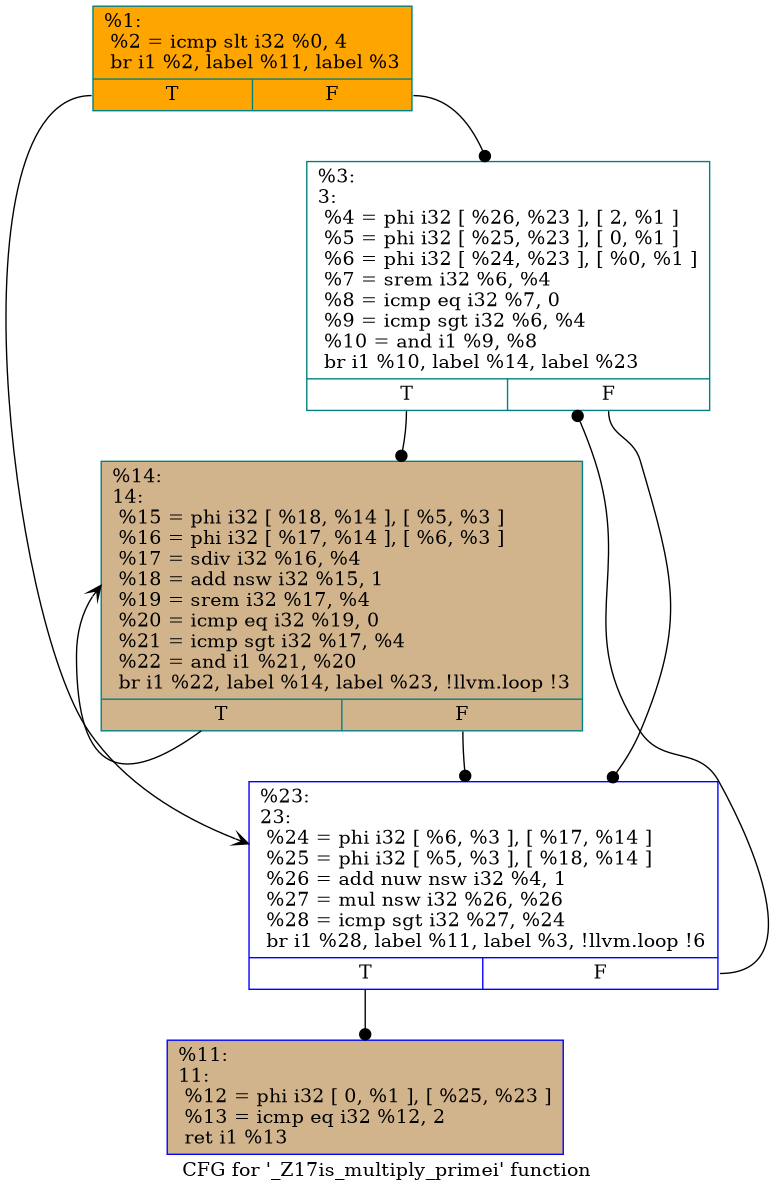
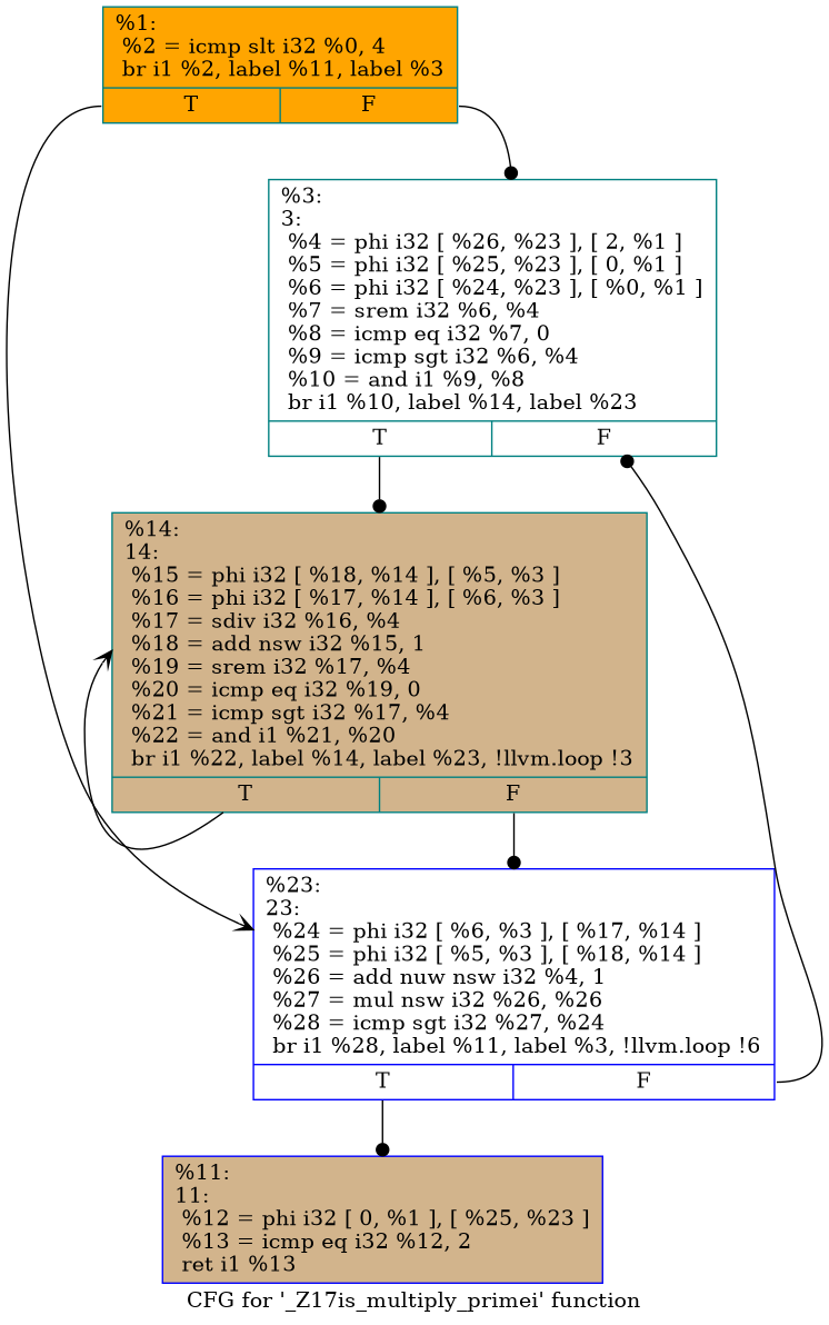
  digraph {
    label="CFG for '_Z17is_multiply_primei' function"
    node [color=teal fillcolor=white shape=record style=filled]
    edge [arrowhead=dot tailport=s1]
    n1 [fillcolor=orange label="{%1:\l  %2 = icmp slt i32 %0, 4\l  br i1 %2, label %11, label %3\l|{<s0>T|<s1>F}}"]
    n2 [label="{%3:\l3:                                                \l  %4 = phi i32 [ %26, %23 ], [ 2, %1 ]\l  %5 = phi i32 [ %25, %23 ], [ 0, %1 ]\l  %6 = phi i32 [ %24, %23 ], [ %0, %1 ]\l  %7 = srem i32 %6, %4\l  %8 = icmp eq i32 %7, 0\l  %9 = icmp sgt i32 %6, %4\l  %10 = and i1 %9, %8\l  br i1 %10, label %14, label %23\l|{<s0>T|<s1>F}}"]
    n3 [color=blue label="{%23:\l23:                                               \l  %24 = phi i32 [ %6, %3 ], [ %17, %14 ]\l  %25 = phi i32 [ %5, %3 ], [ %18, %14 ]\l  %26 = add nuw nsw i32 %4, 1\l  %27 = mul nsw i32 %26, %26\l  %28 = icmp sgt i32 %27, %24\l  br i1 %28, label %11, label %3, !llvm.loop !6\l|{<s0>T|<s1>F}}"]
    n4 [color=blue fillcolor=tan label="{%11:\l11:                                               \l  %12 = phi i32 [ 0, %1 ], [ %25, %23 ]\l  %13 = icmp eq i32 %12, 2\l  ret i1 %13\l}"]
    n5 [fillcolor=tan label="{%14:\l14:                                               \l  %15 = phi i32 [ %18, %14 ], [ %5, %3 ]\l  %16 = phi i32 [ %17, %14 ], [ %6, %3 ]\l  %17 = sdiv i32 %16, %4\l  %18 = add nsw i32 %15, 1\l  %19 = srem i32 %17, %4\l  %20 = icmp eq i32 %19, 0\l  %21 = icmp sgt i32 %17, %4\l  %22 = and i1 %21, %20\l  br i1 %22, label %14, label %23, !llvm.loop !3\l|{<s0>T|<s1>F}}"]
    n1 -> n2
    n1 -> n3 [arrowhead=vee tailport=s0]
-   n2 -> n3
    n2 -> n5 [tailport=s0]
    n3 -> n2
    n3 -> n4 [tailport=s0]
    n5 -> n3
    n5 -> n5 [arrowhead=vee tailport=s0]
  }
